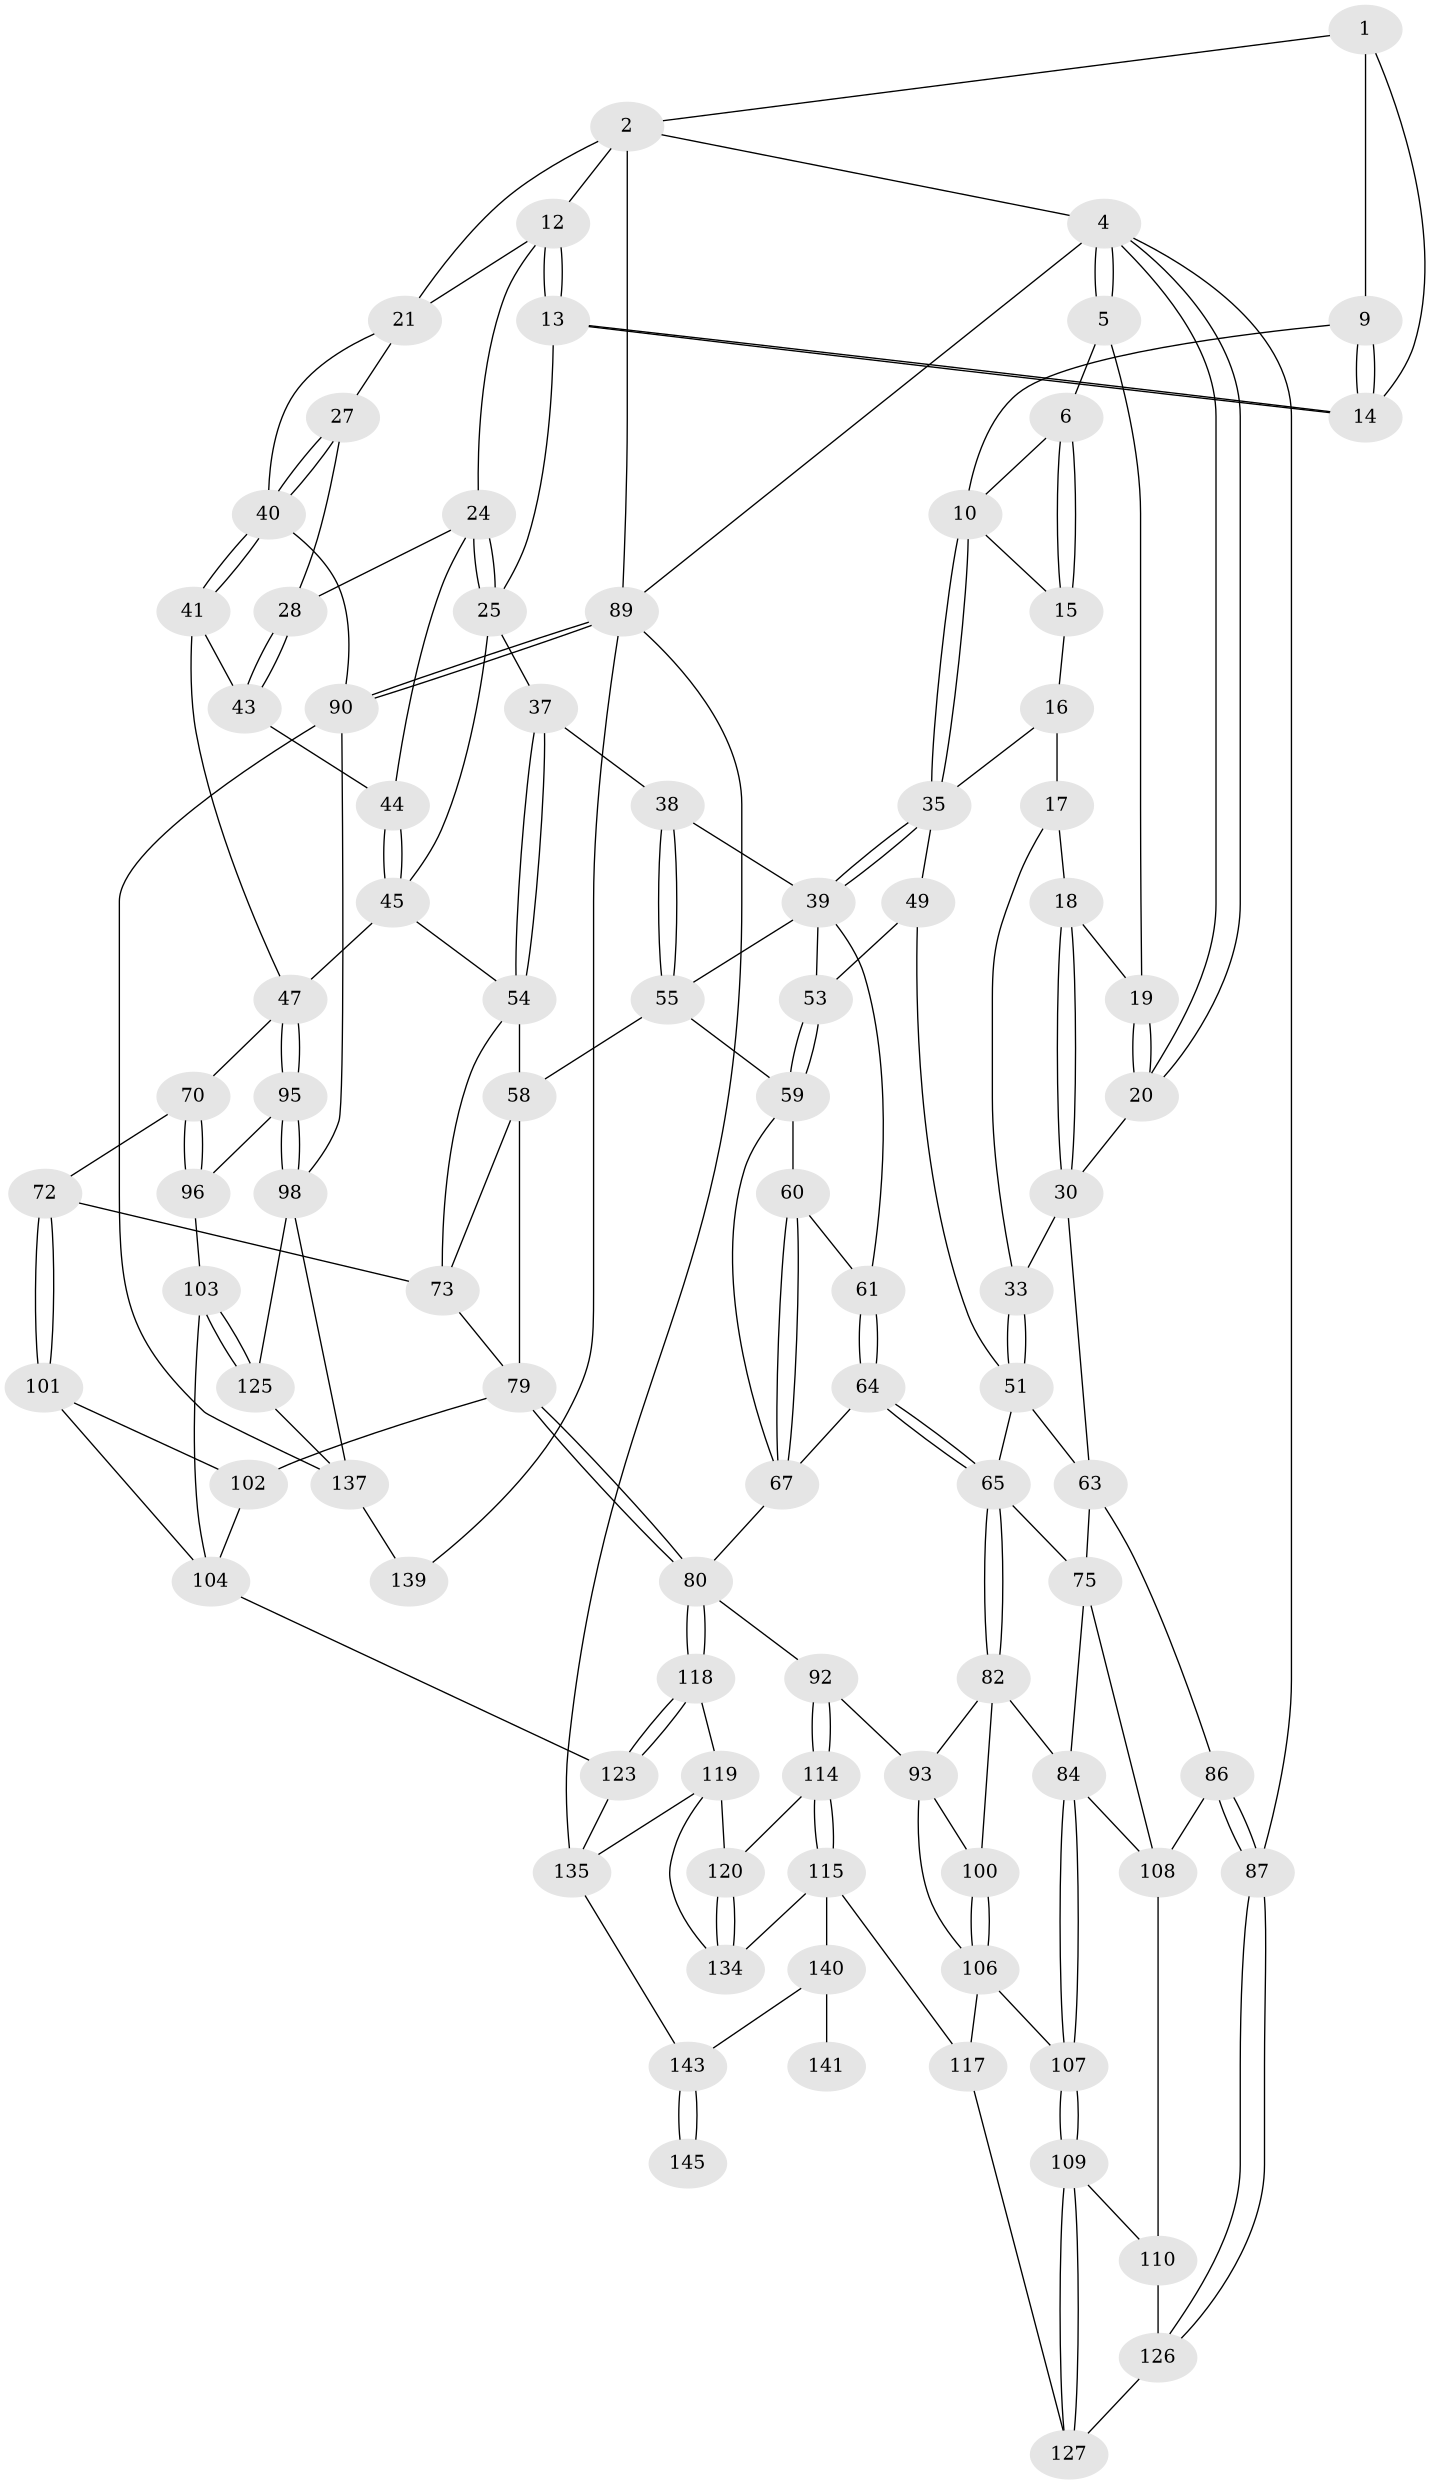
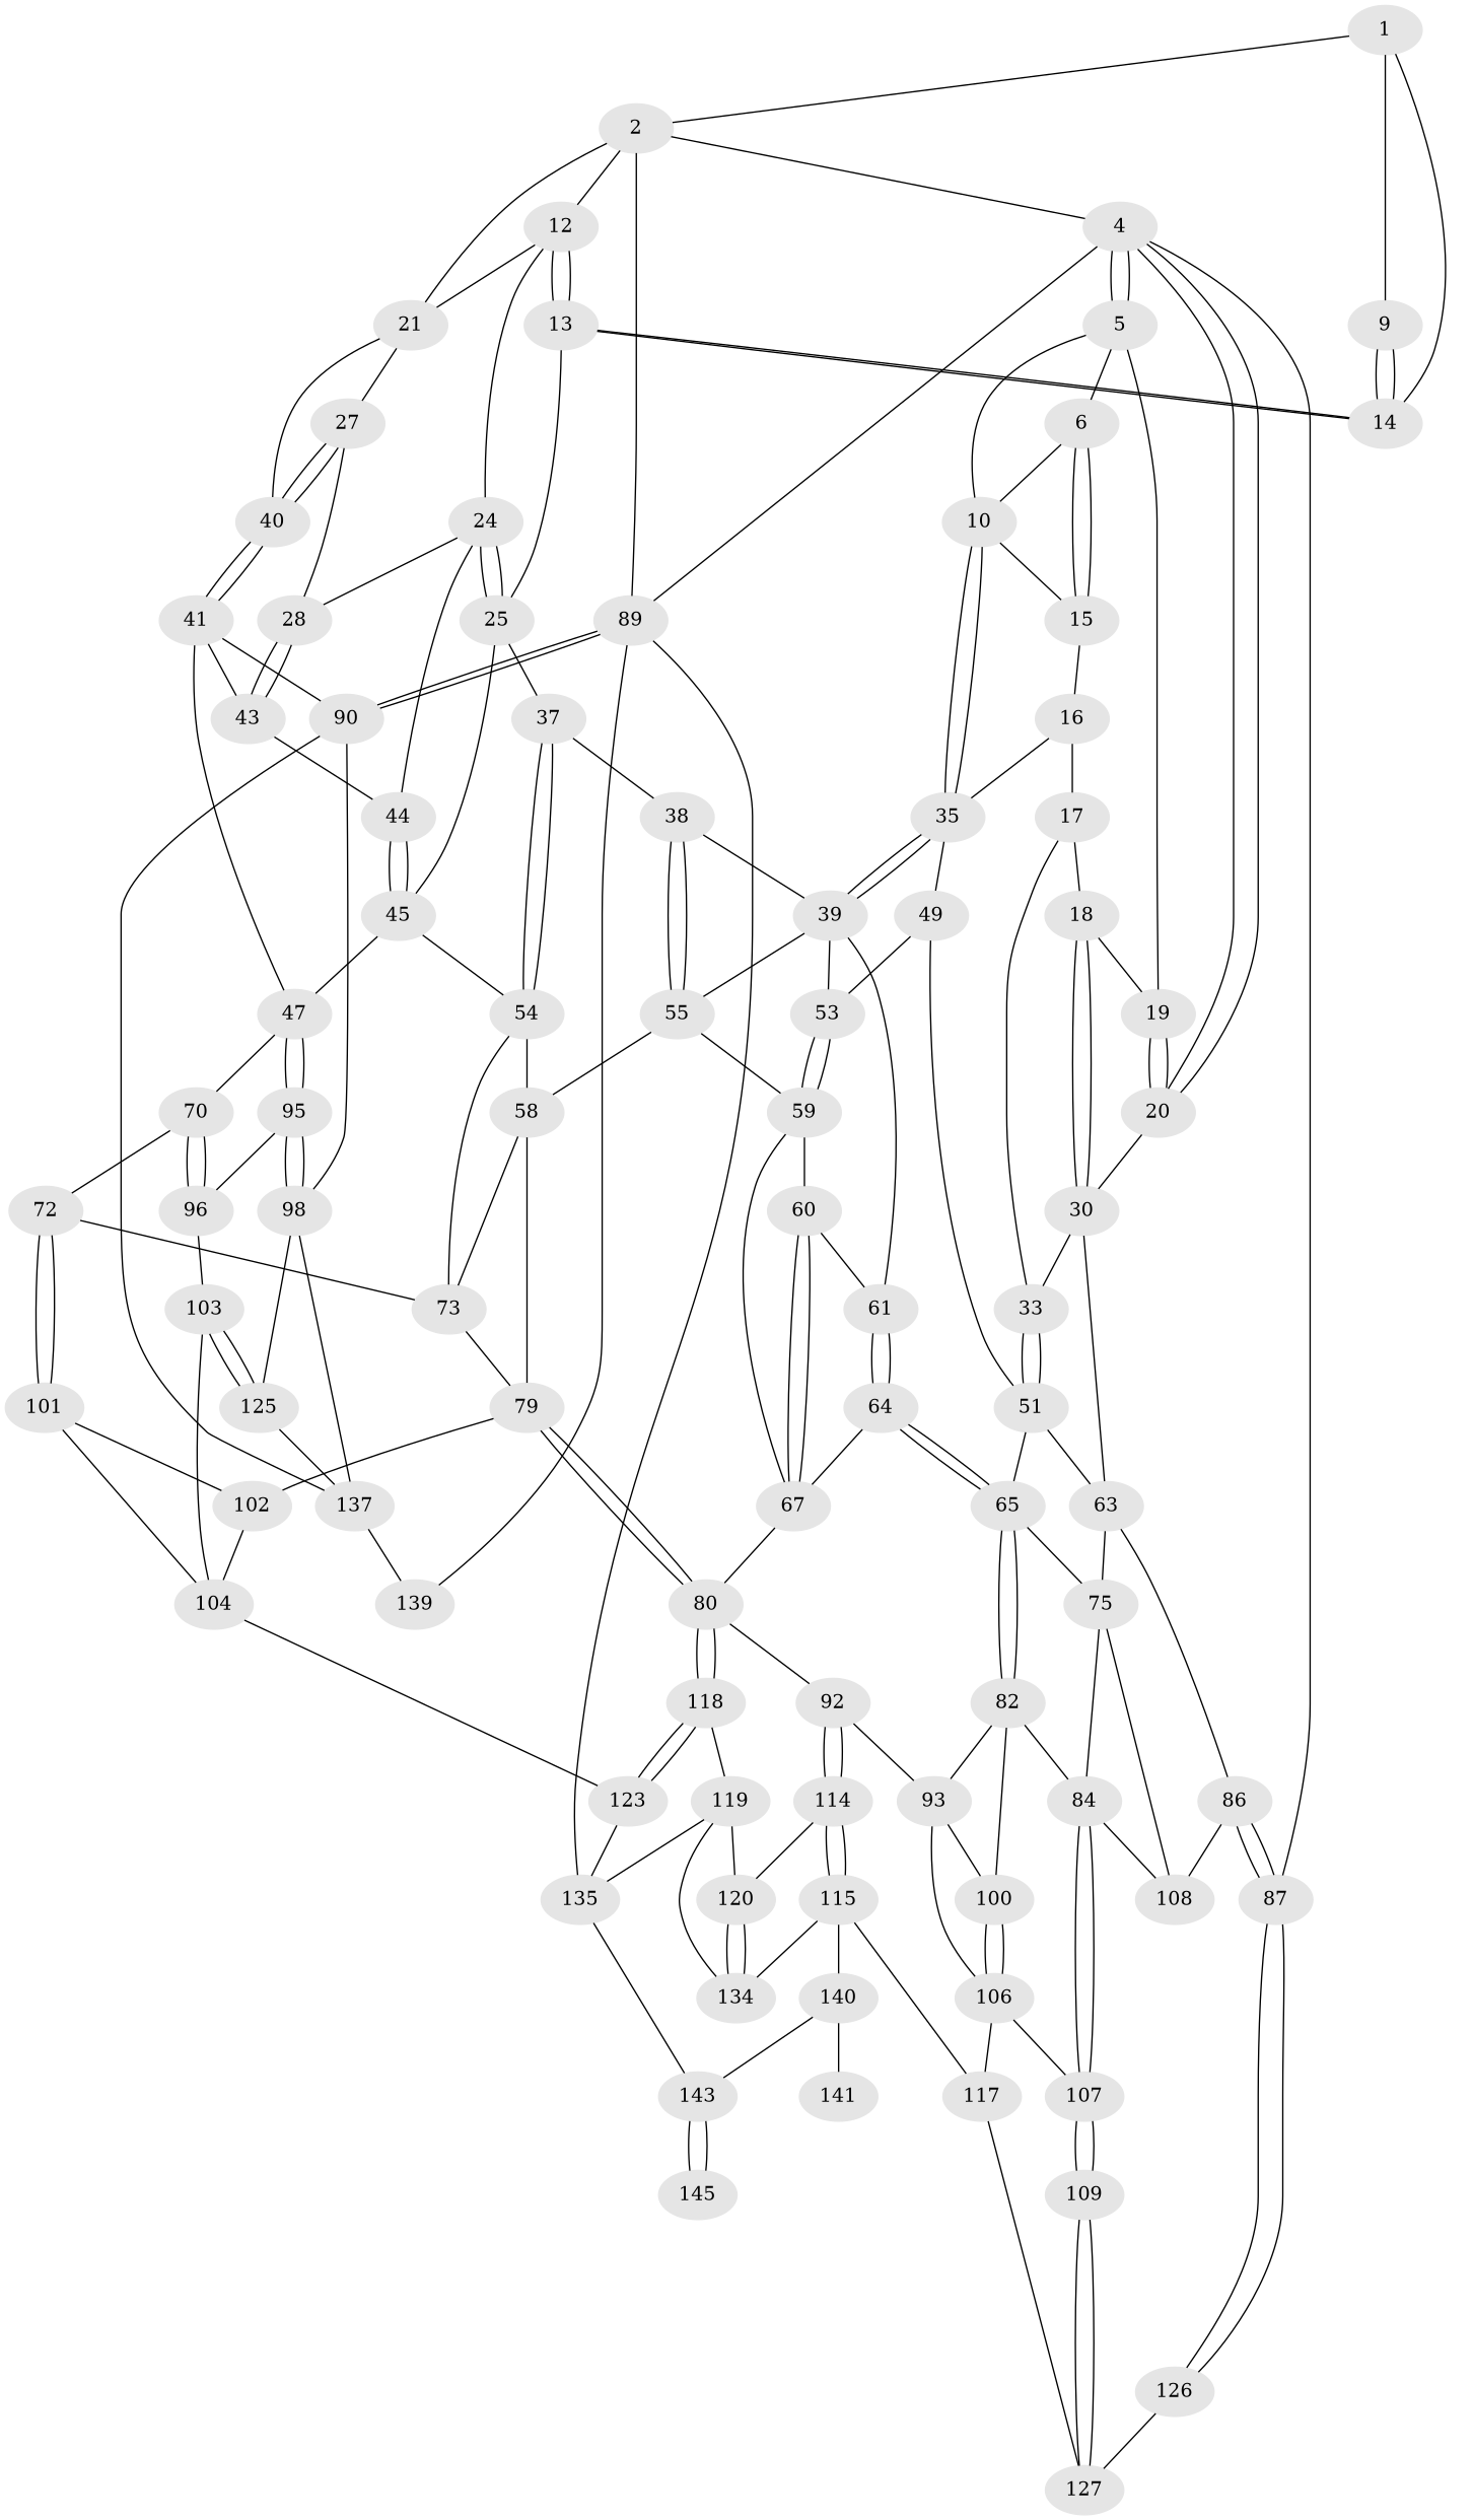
  graph {
    node [color=gray90 style=filled]
    1 [super="+8"]
    2 [super="+3"]
    9
    14
    4 [super="+88"]
    12 [super="+23"]
    21 [super="+22"]
    89 [super="+147"]
    10 [super="+11"]
    5
    20
    87
    13
    24 [super="+29"]
    27
    40
    90 [super="+91"]
    135 [super="+142"]
    139
    6 [super="+7"]
    19
    30 [super="+31"]
    126 [super="+128"]
    15
    35 [super="+36"]
    16 [super="+34"]
    39 [super="+52"]
    49 [super="+50"]
    25 [super="+26"]
    28
    44
    37
    45 [super="+46"]
    17 [super="+32"]
    18
    33
    51 [super="+62"]
    63 [super="+77"]
    41 [super="+42"]
    43
    38
    54 [super="+57"]
    47 [super="+48"]
    75 [super="+76"]
    86
    65 [super="+66"]
    55 [super="+56"]
    53
    61
    58 [super="+78"]
    73 [super="+74"]
    59 [super="+68"]
    70 [super="+71"]
    95
    98 [super="+124"]
    137 [super="+138"]
    72
    96 [super="+99"]
    64
    82 [super="+83"]
    60
    67 [super="+69"]
    79 [super="+97"]
    80 [super="+81"]
    102 [super="+121"]
    84 [super="+85"]
    108 [super="+112"]
    93 [super="+94"]
    100
    92
    118
    101 [super="+105"]
    103
    104 [super="+122"]
    107
-   110 [super="+111"]
    114
    123 [super="+132"]
    119 [super="+133"]
    106 [super="+113"]
    109
    127 [super="+129"]
    143
    125 [super="+130"]
    115 [super="+116"]
    120
    117
    134 [super="+136"]
    140 [super="+144"]
    141
    145
    1 -- 2
    1 -- 9
    1 -- 14
    2 -- 4
    2 -- 12
    2 -- 21
    2 -- 89
    9 -- 14
    9 -- 14
-   9 -- 10
+   5 -- 10
    4 -- 89
    4 -- 5
    4 -- 5
    4 -- 20
    4 -- 20
    4 -- 87
    12 -- 21
    12 -- 13
    12 -- 13
    12 -- 24
    21 -- 27
    21 -- 40
    89 -- 90
    89 -- 90
    89 -- 135
    89 -- 139
    10 -- 15
    10 -- 35
    10 -- 35
    5 -- 6
    5 -- 19
    20 -- 30
    87 -- 126
    87 -- 126
    13 -- 14
    13 -- 14
    13 -- 25
    24 -- 25
    24 -- 25
    24 -- 28
    24 -- 44
    27 -- 40
    27 -- 40
    27 -- 28
    40 -- 41
    40 -- 41
    90 -- 98
    90 -- 137
    135 -- 143
    6 -- 10
    6 -- 15
    6 -- 15
    19 -- 20
    19 -- 20
    30 -- 33
    30 -- 63
    126 -- 127
    15 -- 16
    35 -- 39
    35 -- 39
    35 -- 49
    16 -- 35
    16 -- 17 [weight=2]
    39 -- 55
    39 -- 53
    39 -- 61
    49 -- 51
    49 -- 53
    25 -- 37
    25 -- 45
    28 -- 43
    28 -- 43
    44 -- 45
    44 -- 45
    37 -- 38
    37 -- 54
    37 -- 54
    45 -- 54
    45 -- 47
    17 -- 18
    17 -- 33
    18 -- 19
    18 -- 30
    18 -- 30
    33 -- 51
    33 -- 51
    51 -- 63
    51 -- 65
    63 -- 75
    63 -- 86
-   40 -- 90
+   41 -- 90
    41 -- 43
    41 -- 47
    43 -- 44
    38 -- 39
    38 -- 55
    38 -- 55
    54 -- 58
    54 -- 73
    47 -- 70
    47 -- 95
    47 -- 95
    75 -- 84
    75 -- 108
    86 -- 87
    86 -- 87
    86 -- 108
    65 -- 75
    65 -- 82
    65 -- 82
    55 -- 58
    55 -- 59
    53 -- 59
    53 -- 59
    61 -- 64
    61 -- 64
    58 -- 73
    58 -- 79
    73 -- 79
    59 -- 60
    59 -- 67
    70 -- 72
    70 -- 96 [weight=2]
    70 -- 96
    95 -- 98
    95 -- 98
    95 -- 96
    98 -- 137
    98 -- 125
    137 -- 139
    72 -- 73
    72 -- 101
    72 -- 101
    96 -- 103
    64 -- 65
    64 -- 65
    64 -- 67
    82 -- 84
    82 -- 93
    82 -- 100
    60 -- 61
    60 -- 67
    60 -- 67
    67 -- 80
    79 -- 80
    79 -- 80
    79 -- 102
    80 -- 92
    80 -- 118
    80 -- 118
    102 -- 104
    84 -- 108
    84 -- 107
    84 -- 107
-   108 -- 110
    93 -- 100
    93 -- 106
    100 -- 106
    100 -- 106
    92 -- 93
    92 -- 114
    92 -- 114
    118 -- 123
    118 -- 123
    118 -- 119
    101 -- 102 [weight=2]
    101 -- 104
    103 -- 104
    103 -- 125
    103 -- 125
    104 -- 123
    107 -- 109
    107 -- 109
-   110 -- 126 [weight=2]
    114 -- 115
    114 -- 115
    114 -- 120
    123 -- 135
    119 -- 135
    119 -- 120
    119 -- 134
    106 -- 107
    106 -- 117
-   109 -- 110
    109 -- 127
    109 -- 127
    143 -- 145
    143 -- 145
    125 -- 137
    115 -- 117
    115 -- 134
    115 -- 140
    120 -- 134
    120 -- 134
    117 -- 127
    140 -- 143
    140 -- 141 [weight=2]
  }
